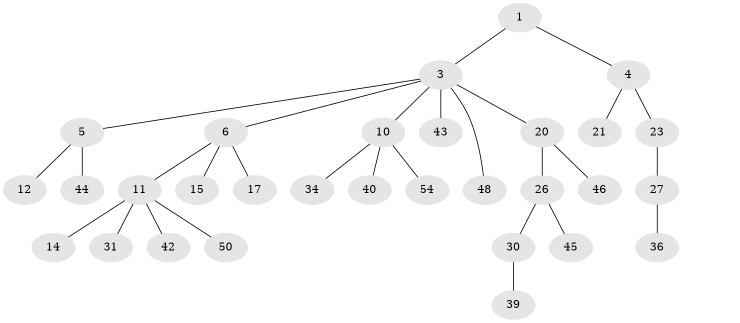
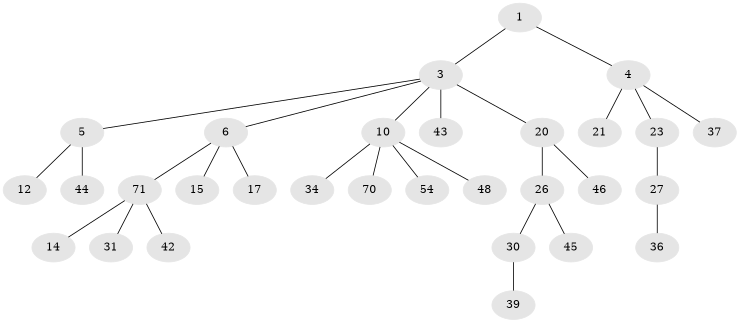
  graph {
    node [color=gray90 style=filled]
    1 [super="+2+16+18"]
    3 [super="+4+28+49"]
    n3 [label=4 super="+19+8"]
    5
    6 [super="+9"]
    10 [super="+22"]
    n7 [label=43 super="+33"]
    20 [super="+38+24"]
    48
    21 [super="+29"]
    23
+   37
    12 [super="+25"]
    44
-   11
+   11 [label=71]
    15 [super="+43"]
    17
    34
-   40
+   40 [label=70]
    54
    26
    46
    14
    31
    42
-   50
    27
    30 [super="+32"]
    45 [super="+51"]
    36
    39
    1 -- 3
    1 -- n3
    3 -- 5
    3 -- 6
    3 -- 10
    3 -- n7
    3 -- 20
-   3 -- 48
+   10 -- 48
    n3 -- 21
    n3 -- 23
+   n3 -- 37
    5 -- 12
    5 -- 44
    6 -- 11
    6 -- 15
    6 -- 17
    10 -- 34
    10 -- 40
    10 -- 54
    20 -- 26
    20 -- 46
    23 -- 27
    11 -- 14
    11 -- 31
    11 -- 42
-   11 -- 50
    26 -- 30
    26 -- 45
    27 -- 36
    30 -- 39
  }
